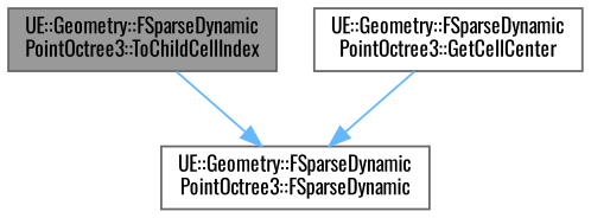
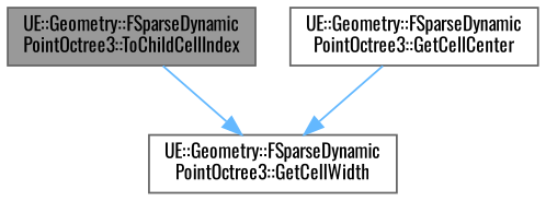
  digraph {
    fontname=Oswald
    rankdir=TB
    node [color=grey40 fillcolor=white fontname=Oswald fontsize=10 shape=box style=filled]
    edge [color=steelblue1 fontname=Oswald fontsize=10 labelfontname=Helvetica labelfontsize=10 style=solid]
    n1 [color=gray40 fillcolor=grey60 fontcolor=black height=0.2 label="UE::Geometry::FSparseDynamic\lPointOctree3::ToChildCellIndex" width=0.4]
-   n2 [height=0.2 label="UE::Geometry::FSparseDynamic\lPointOctree3::FSparseDynamic" width=0.4]
+   n2 [height=0.2 label="UE::Geometry::FSparseDynamic\lPointOctree3::GetCellWidth" width=0.4]
    n3 [height=0.2 label="UE::Geometry::FSparseDynamic\lPointOctree3::GetCellCenter" width=0.4]
    n1 -> n2
    n3 -> n2
  }
